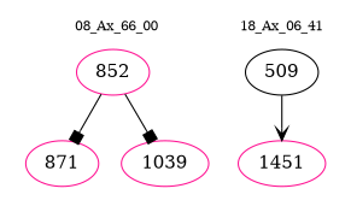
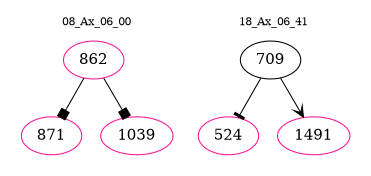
  digraph {
    node [color=deeppink]
    edge [arrowhead=box color=black]
-   n1 [label=852]
+   n1 [label=862]
    n2 [label=871]
    n3 [label=1039]
-   n4 [color=black label=509]
-   n6 [label=1451]
+   n4 [color=black label=709]
+   n5 [label=524]
+   n6 [label=1491]
    subgraph cluster_1 {
      color=white
      fontsize=10
-     label="08_Ax_66_00"
+     label="08_Ax_06_00"
      n1
      n2
      n3
    }
    subgraph cluster_2 {
      color=white
      fontsize=10
      label="18_Ax_06_41"
      n4
+     n5
      n6
    }
    n1 -> n2
    n1 -> n3
+   n4 -> n5 [arrowhead=tee]
    n4 -> n6 [arrowhead=vee]
  }
